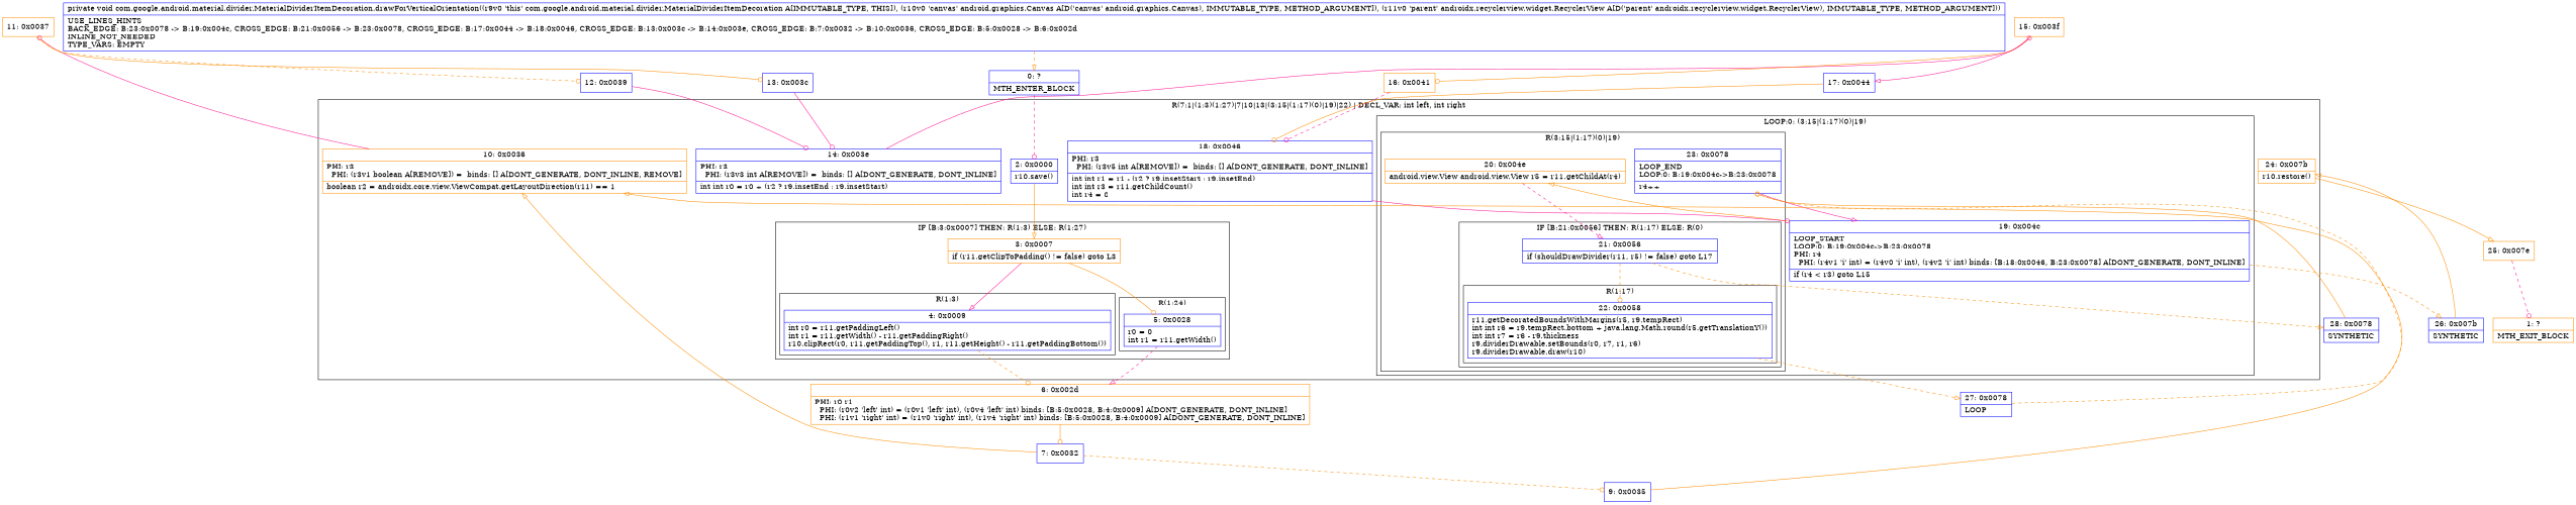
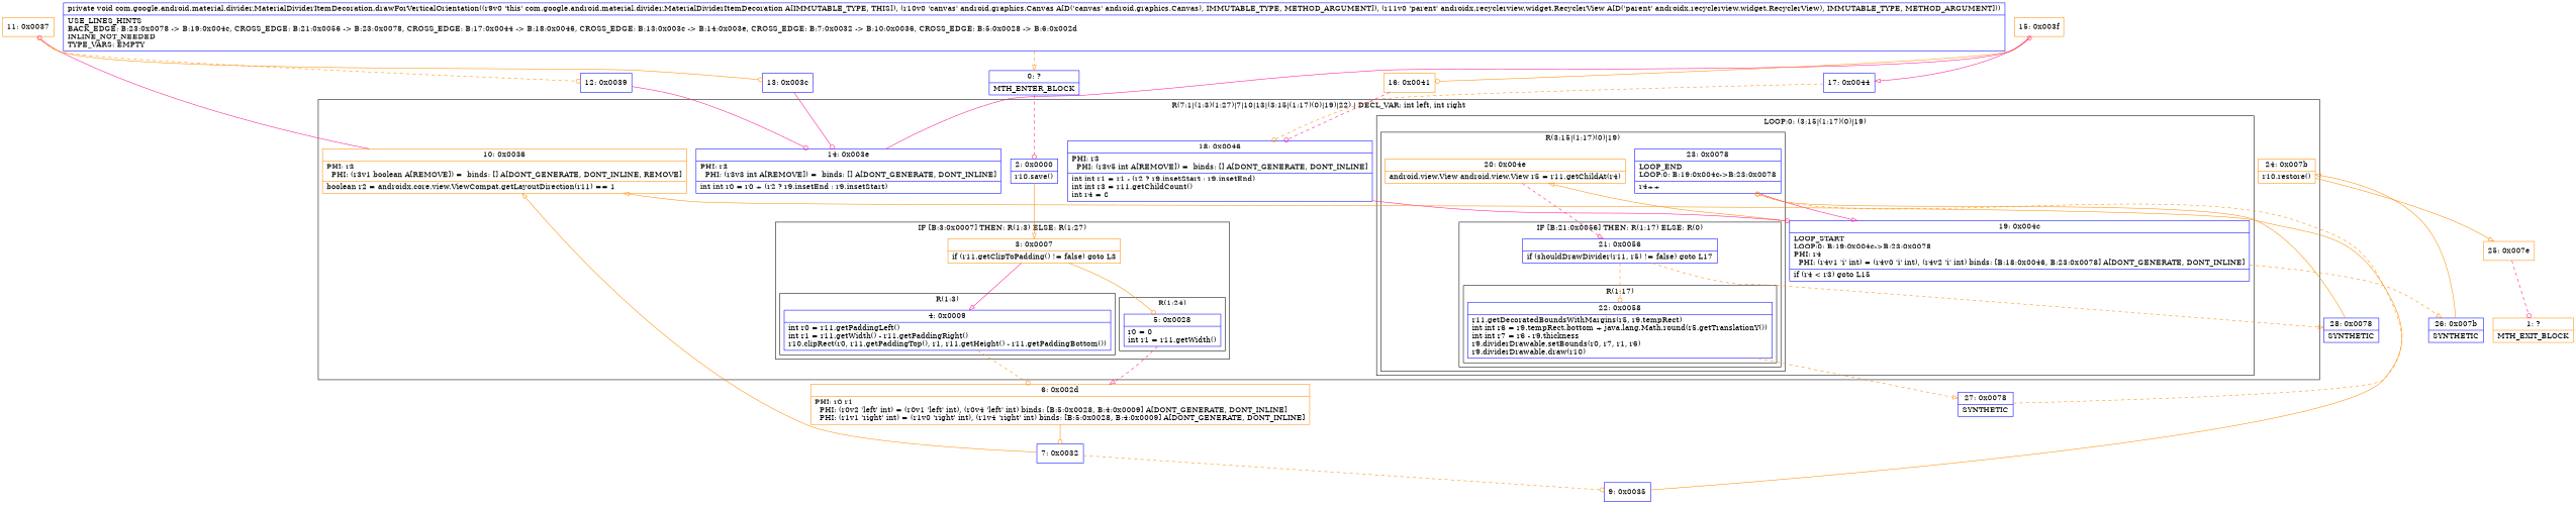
  digraph {
    node [color=blue shape=record]
    edge [arrowhead=odot color=darkorange style=solid]
    n1 [label="{4\:\ 0x0009|int r0 = r11.getPaddingLeft()\lint r1 = r11.getWidth() \- r11.getPaddingRight()\lr10.clipRect(r0, r11.getPaddingTop(), r1, r11.getHeight() \- r11.getPaddingBottom())\l}"]
    n2 [label="{5\:\ 0x0028|r0 = 0\lint r1 = r11.getWidth()\l}"]
    n3 [color=darkorange label="{3\:\ 0x0007|if (r11.getClipToPadding() != false) goto L3\l}"]
    n4 [label="{22\:\ 0x0058|r11.getDecoratedBoundsWithMargins(r5, r9.tempRect)\lint int r6 = r9.tempRect.bottom + java.lang.Math.round(r5.getTranslationY())\lint int r7 = r6 \- r9.thickness\lr9.dividerDrawable.setBounds(r0, r7, r1, r6)\lr9.dividerDrawable.draw(r10)\l}"]
    n5 [label="{21\:\ 0x0056|if (shouldDrawDivider(r11, r5) != false) goto L17\l}"]
    n6 [color=darkorange label="{20\:\ 0x004e|android.view.View android.view.View r5 = r11.getChildAt(r4)\l}"]
    n7 [label="{23\:\ 0x0078|LOOP_END\lLOOP:0: B:19:0x004c\-\>B:23:0x0078\l|r4++\l}"]
    n8 [label="{19\:\ 0x004c|LOOP_START\lLOOP:0: B:19:0x004c\-\>B:23:0x0078\lPHI: r4 \l  PHI: (r4v1 'i' int) = (r4v0 'i' int), (r4v2 'i' int) binds: [B:18:0x0046, B:23:0x0078] A[DONT_GENERATE, DONT_INLINE]\l|if (r4 \< r3) goto L15\l}"]
    n9 [label="{2\:\ 0x0000|r10.save()\l}"]
    n10 [color=darkorange label="{10\:\ 0x0036|PHI: r3 \l  PHI: (r3v1 boolean A[REMOVE]) =  binds: [] A[DONT_GENERATE, DONT_INLINE, REMOVE]\l|boolean r2 = androidx.core.view.ViewCompat.getLayoutDirection(r11) == 1\l}"]
    n11 [label="{14\:\ 0x003e|PHI: r3 \l  PHI: (r3v3 int A[REMOVE]) =  binds: [] A[DONT_GENERATE, DONT_INLINE]\l|int int r0 = r0 + (r2 ? r9.insetEnd : r9.insetStart)\l}"]
    n12 [label="{18\:\ 0x0046|PHI: r3 \l  PHI: (r3v5 int A[REMOVE]) =  binds: [] A[DONT_GENERATE, DONT_INLINE]\l|int int r1 = r1 \- (r2 ? r9.insetStart : r9.insetEnd)\lint int r3 = r11.getChildCount()\lint r4 = 0\l}"]
    n13 [color=darkorange label="{24\:\ 0x007b|r10.restore()\l}"]
    n14 [color=darkorange label="{6\:\ 0x002d|PHI: r0 r1 \l  PHI: (r0v2 'left' int) = (r0v1 'left' int), (r0v4 'left' int) binds: [B:5:0x0028, B:4:0x0009] A[DONT_GENERATE, DONT_INLINE]\l  PHI: (r1v1 'right' int) = (r1v0 'right' int), (r1v4 'right' int) binds: [B:5:0x0028, B:4:0x0009] A[DONT_GENERATE, DONT_INLINE]\l}"]
-   n15 [label="{27\:\ 0x0078|LOOP\l}"]
+   n15 [label="{27\:\ 0x0078|SYNTHETIC\l}"]
    n16 [label="{28\:\ 0x0078|SYNTHETIC\l}"]
    n17 [label="{26\:\ 0x007b|SYNTHETIC\l}"]
    n18 [color=darkorange label="{11\:\ 0x0037}"]
    n19 [color=darkorange label="{15\:\ 0x003f}"]
    n20 [color=darkorange label="{25\:\ 0x007e}"]
    n21 [label="{7\:\ 0x0032}"]
    n22 [label="{12\:\ 0x0039}"]
    n23 [label="{13\:\ 0x003c}"]
    n24 [color=darkorange label="{16\:\ 0x0041}"]
    n25 [label="{17\:\ 0x0044}"]
    n26 [color=darkorange label="{1\:\ ?|MTH_EXIT_BLOCK\l}"]
    n27 [label="{0\:\ ?|MTH_ENTER_BLOCK\l}"]
    n28 [label="{9\:\ 0x0035}"]
    n29 [label="{private void com.google.android.material.divider.MaterialDividerItemDecoration.drawForVerticalOrientation((r9v0 'this' com.google.android.material.divider.MaterialDividerItemDecoration A[IMMUTABLE_TYPE, THIS]), (r10v0 'canvas' android.graphics.Canvas A[D('canvas' android.graphics.Canvas), IMMUTABLE_TYPE, METHOD_ARGUMENT]), (r11v0 'parent' androidx.recyclerview.widget.RecyclerView A[D('parent' androidx.recyclerview.widget.RecyclerView), IMMUTABLE_TYPE, METHOD_ARGUMENT]))  | USE_LINES_HINTS\lBACK_EDGE: B:23:0x0078 \-\> B:19:0x004c, CROSS_EDGE: B:21:0x0056 \-\> B:23:0x0078, CROSS_EDGE: B:17:0x0044 \-\> B:18:0x0046, CROSS_EDGE: B:13:0x003c \-\> B:14:0x003e, CROSS_EDGE: B:7:0x0032 \-\> B:10:0x0036, CROSS_EDGE: B:5:0x0028 \-\> B:6:0x002d\lINLINE_NOT_NEEDED\lTYPE_VARS: EMPTY\l}"]
    subgraph cluster_1 {
      label="R(7:1|(1:3)(1:27)|7|10|13|(3:15|(1:17)(0)|19)|22) | DECL_VAR: int left, int right\l"
      n9
      n10
      n11
      n12
      n13
      subgraph cluster_2 {
        label="IF [B:3:0x0007] THEN: R(1:3) ELSE: R(1:27)"
        n3
        subgraph cluster_3 {
          label="R(1:3)"
          n1
        }
        subgraph cluster_4 {
          label="R(1:24)"
          n2
        }
      }
      subgraph cluster_5 {
        label="LOOP:0: (3:15|(1:17)(0)|19)"
        n8
        subgraph cluster_6 {
          label="R(3:15|(1:17)(0)|19)"
          n6
          n7
          subgraph cluster_7 {
            label="IF [B:21:0x0056] THEN: R(1:17) ELSE: R(0)"
            n5
            subgraph cluster_8 {
              label="R(1:17)"
              n4
            }
            subgraph cluster_9 {
              label="R(0)"
            }
          }
        }
      }
    }
    n1 -> n14 [style=dashed]
    n2 -> n14 [arrowhead=onormal color=deeppink style=dashed]
    n3 -> n1 [arrowhead=onormal color=deeppink]
    n3 -> n2
    n4 -> n15 [arrowhead=onormal style=dashed]
    n5 -> n4 [style=dashed]
    n5 -> n16 [arrowhead=onormal style=dashed]
    n6 -> n5 [arrowhead=onormal color=deeppink style=dashed]
    n7 -> n8 [arrowhead=onormal color=deeppink]
    n8 -> n6 [arrowhead=onormal]
    n8 -> n17 [arrowhead=onormal style=dashed]
    n9 -> n3 [arrowhead=onormal]
    n10 -> n18 [color=deeppink]
    n11 -> n19 [color=deeppink]
    n12 -> n8 [color=deeppink]
    n13 -> n20 [arrowhead=onormal]
    n14 -> n21
    n15 -> n7 [style=dashed]
    n16 -> n7
    n17 -> n13 [arrowhead=onormal]
    n18 -> n22 [style=dashed]
    n18 -> n23
    n19 -> n24
    n19 -> n25 [arrowhead=onormal color=deeppink]
    n20 -> n26 [color=deeppink style=dashed]
    n21 -> n10 [arrowhead=onormal]
    n21 -> n28 [style=dashed]
    n22 -> n11 [color=deeppink]
    n23 -> n11 [color=deeppink]
    n24 -> n12 [color=deeppink style=dashed]
-   n25 -> n12
+   n25 -> n12 [style=dashed]
    n27 -> n9 [color=deeppink style=dashed]
    n28 -> n10 [arrowhead=onormal]
    n29 -> n27 [arrowhead=onormal style=dashed]
  }
